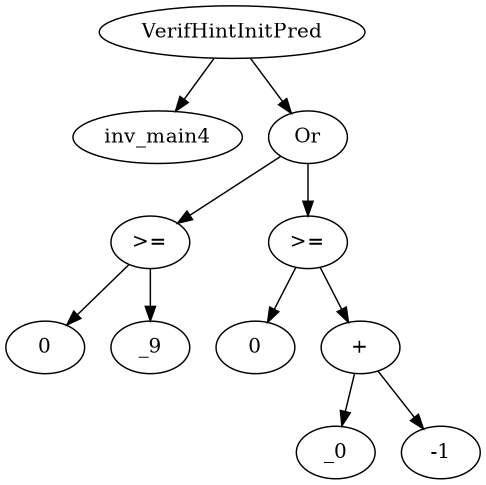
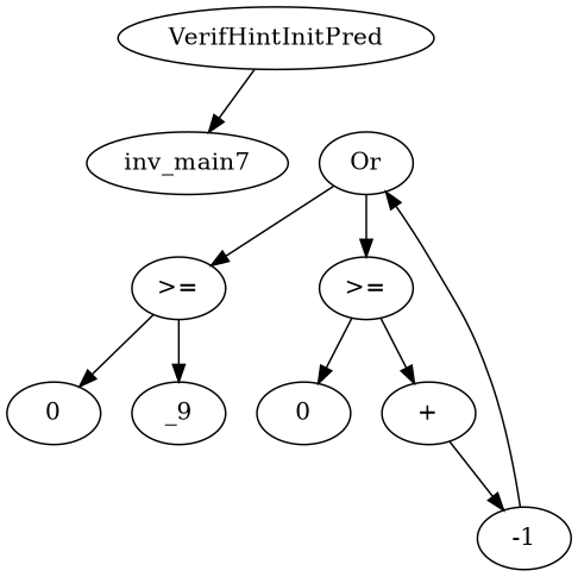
  digraph {
-   n1 [label=inv_main4]
+   n1 [label=inv_main7]
    n2 [label=VerifHintInitPred]
    n3 [label=Or]
    n4 [label=">="]
    n5 [label=">="]
    n6 [label=0]
    n7 [label=_9]
    n8 [label=0]
    n9 [label="+"]
    n10 [label=-1]
-   n11 [label=_0]
    n2 -> n1
-   n2 -> n3
+   n10 -> n3
    n3 -> n4
    n3 -> n5
    n4 -> n6
    n4 -> n7
    n5 -> n8
    n5 -> n9
    n9 -> n10
-   n9 -> n11
  }
